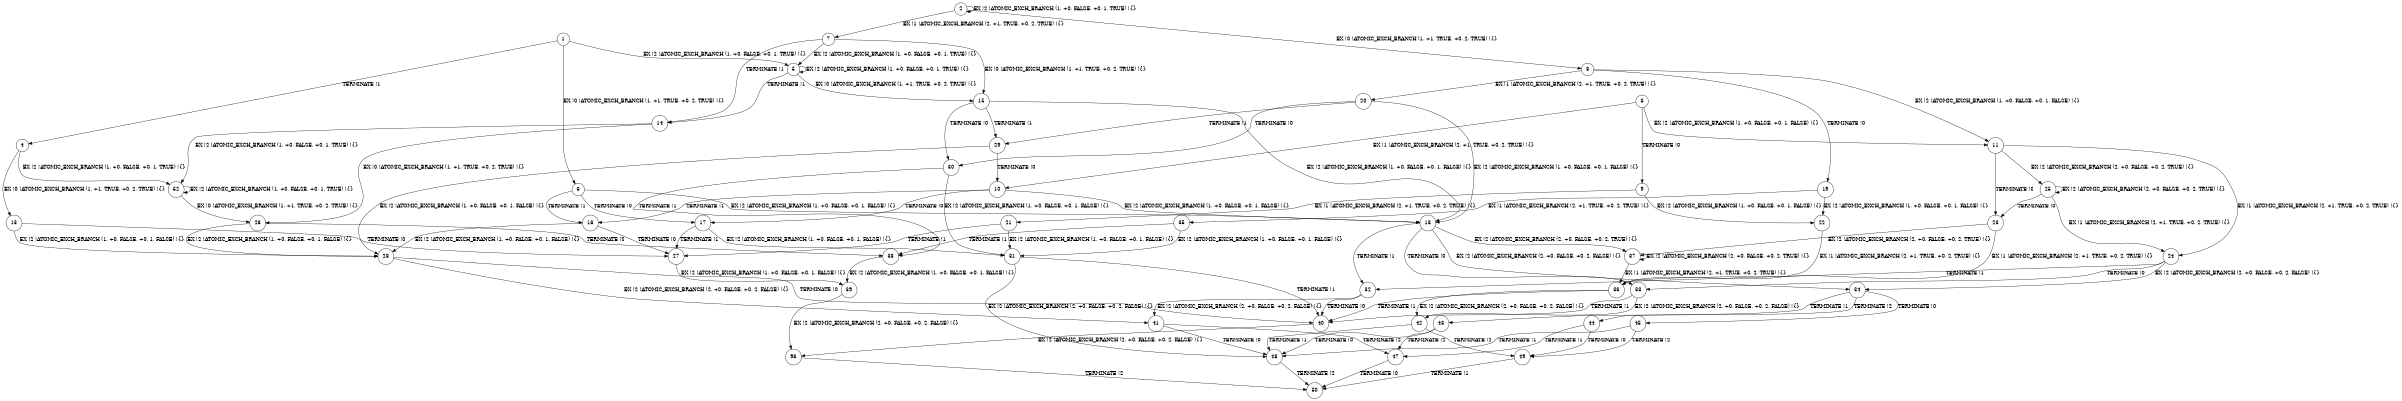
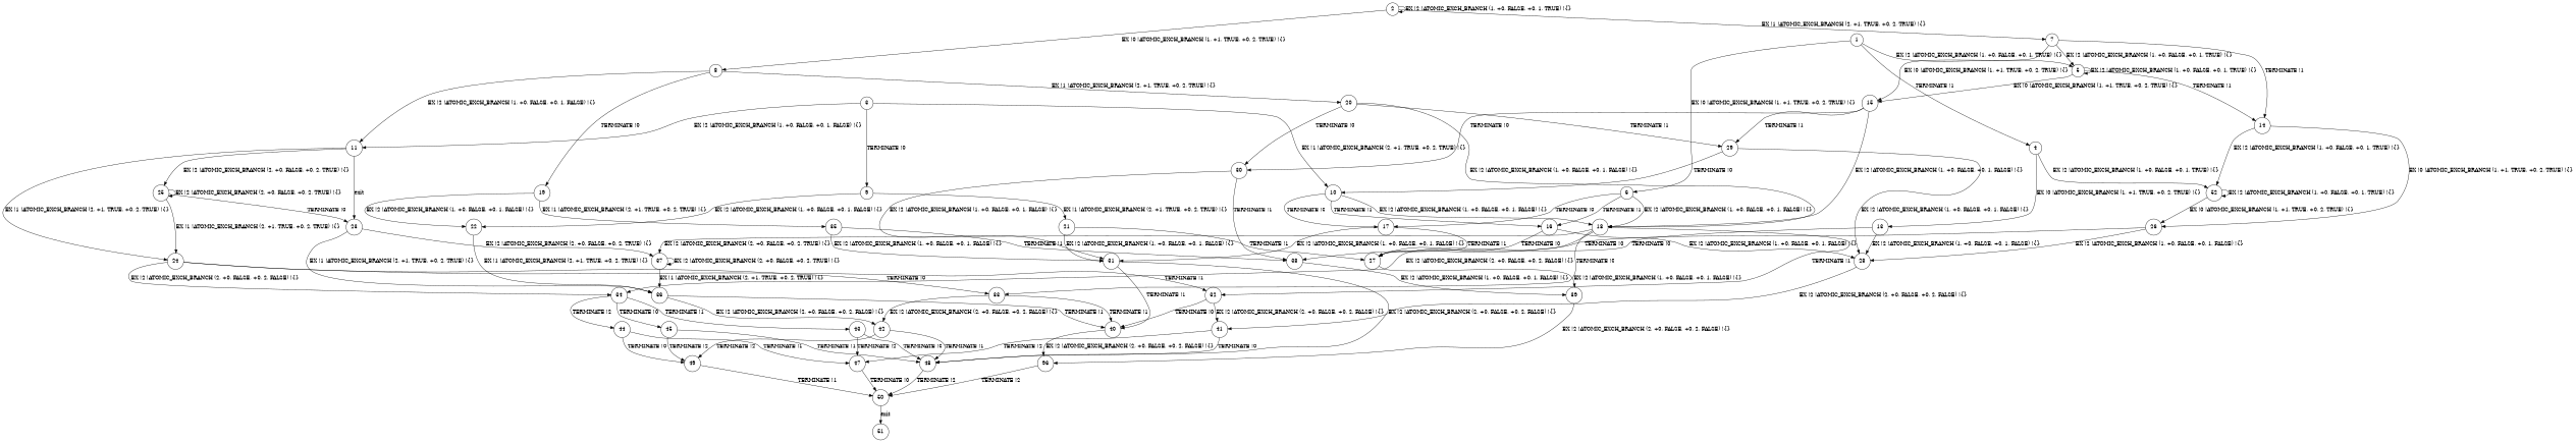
  digraph {
    node [shape=circle]
    1
    4
    5
    6
    2
    7
    8
    3
    9
    10
    11
    n12 [label=52]
    13
    14
    15
    16
    17
    18
    19
    20
    21
    22
    23
    24
    25
    26
    27
    28
    29
    30
    31
    32
    33
    34
    37
    35
    36
    38
    39
    40
    41
    48
    42
    43
    44
    45
    n47 [label=96]
    47
    49
    50
+   51
    1 -> 4 [label="TERMINATE !1"]
    1 -> 5 [label="EX !2 !ATOMIC_EXCH_BRANCH (1, +0, FALSE, +0, 1, TRUE) !{}"]
    1 -> 6 [label="EX !0 !ATOMIC_EXCH_BRANCH (1, +1, TRUE, +0, 2, TRUE) !{}"]
    4 -> n12 [label="EX !2 !ATOMIC_EXCH_BRANCH (1, +0, FALSE, +0, 1, TRUE) !{}"]
    4 -> 13 [label="EX !0 !ATOMIC_EXCH_BRANCH (1, +1, TRUE, +0, 2, TRUE) !{}"]
    5 -> 5 [label="EX !2 !ATOMIC_EXCH_BRANCH (1, +0, FALSE, +0, 1, TRUE) !{}"]
    5 -> 14 [label="TERMINATE !1"]
    5 -> 15 [label="EX !0 !ATOMIC_EXCH_BRANCH (1, +1, TRUE, +0, 2, TRUE) !{}"]
    6 -> 16 [label="TERMINATE !1"]
    6 -> 17 [label="TERMINATE !0"]
    6 -> 18 [label="EX !2 !ATOMIC_EXCH_BRANCH (1, +0, FALSE, +0, 1, FALSE) !{}"]
    2 -> 2 [label="EX !2 !ATOMIC_EXCH_BRANCH (1, +0, FALSE, +0, 1, TRUE) !{}"]
    2 -> 7 [label="EX !1 !ATOMIC_EXCH_BRANCH (2, +1, TRUE, +0, 2, TRUE) !{}"]
    2 -> 8 [label="EX !0 !ATOMIC_EXCH_BRANCH (1, +1, TRUE, +0, 2, TRUE) !{}"]
    7 -> 5 [label="EX !2 !ATOMIC_EXCH_BRANCH (1, +0, FALSE, +0, 1, TRUE) !{}"]
    7 -> 14 [label="TERMINATE !1"]
    7 -> 15 [label="EX !0 !ATOMIC_EXCH_BRANCH (1, +1, TRUE, +0, 2, TRUE) !{}"]
    8 -> 11 [label="EX !2 !ATOMIC_EXCH_BRANCH (1, +0, FALSE, +0, 1, FALSE) !{}"]
    8 -> 19 [label="TERMINATE !0"]
    8 -> 20 [label="EX !1 !ATOMIC_EXCH_BRANCH (2, +1, TRUE, +0, 2, TRUE) !{}"]
    3 -> 9 [label="TERMINATE !0"]
    3 -> 10 [label="EX !1 !ATOMIC_EXCH_BRANCH (2, +1, TRUE, +0, 2, TRUE) !{}"]
    3 -> 11 [label="EX !2 !ATOMIC_EXCH_BRANCH (1, +0, FALSE, +0, 1, FALSE) !{}"]
    9 -> 21 [label="EX !1 !ATOMIC_EXCH_BRANCH (2, +1, TRUE, +0, 2, TRUE) !{}"]
    9 -> 22 [label="EX !2 !ATOMIC_EXCH_BRANCH (1, +0, FALSE, +0, 1, FALSE) !{}"]
    10 -> 16 [label="TERMINATE !1"]
    10 -> 17 [label="TERMINATE !0"]
    10 -> 18 [label="EX !2 !ATOMIC_EXCH_BRANCH (1, +0, FALSE, +0, 1, FALSE) !{}"]
-   11 -> 23 [label="TERMINATE !0"]
+   11 -> 23 [label=exit]
    11 -> 24 [label="EX !1 !ATOMIC_EXCH_BRANCH (2, +1, TRUE, +0, 2, TRUE) !{}"]
    11 -> 25 [label="EX !2 !ATOMIC_EXCH_BRANCH (2, +0, FALSE, +0, 2, TRUE) !{}"]
    n12 -> n12 [label="EX !2 !ATOMIC_EXCH_BRANCH (1, +0, FALSE, +0, 1, TRUE) !{}"]
    n12 -> 26 [label="EX !0 !ATOMIC_EXCH_BRANCH (1, +1, TRUE, +0, 2, TRUE) !{}"]
    13 -> 27 [label="TERMINATE !0"]
    13 -> 28 [label="EX !2 !ATOMIC_EXCH_BRANCH (1, +0, FALSE, +0, 1, FALSE) !{}"]
    14 -> n12 [label="EX !2 !ATOMIC_EXCH_BRANCH (1, +0, FALSE, +0, 1, TRUE) !{}"]
    14 -> 26 [label="EX !0 !ATOMIC_EXCH_BRANCH (1, +1, TRUE, +0, 2, TRUE) !{}"]
    15 -> 18 [label="EX !2 !ATOMIC_EXCH_BRANCH (1, +0, FALSE, +0, 1, FALSE) !{}"]
    15 -> 29 [label="TERMINATE !1"]
    15 -> 30 [label="TERMINATE !0"]
    16 -> 27 [label="TERMINATE !0"]
    16 -> 28 [label="EX !2 !ATOMIC_EXCH_BRANCH (1, +0, FALSE, +0, 1, FALSE) !{}"]
    17 -> 27 [label="TERMINATE !1"]
    17 -> 31 [label="EX !2 !ATOMIC_EXCH_BRANCH (1, +0, FALSE, +0, 1, FALSE) !{}"]
    18 -> 32 [label="TERMINATE !1"]
    18 -> 33 [label="TERMINATE !0"]
    18 -> 34 [label="EX !2 !ATOMIC_EXCH_BRANCH (2, +0, FALSE, +0, 2, FALSE) !{}"]
    18 -> 37 [label="EX !2 !ATOMIC_EXCH_BRANCH (2, +0, FALSE, +0, 2, TRUE) !{}"]
    19 -> 22 [label="EX !2 !ATOMIC_EXCH_BRANCH (1, +0, FALSE, +0, 1, FALSE) !{}"]
    19 -> 35 [label="EX !1 !ATOMIC_EXCH_BRANCH (2, +1, TRUE, +0, 2, TRUE) !{}"]
    20 -> 18 [label="EX !2 !ATOMIC_EXCH_BRANCH (1, +0, FALSE, +0, 1, FALSE) !{}"]
    20 -> 29 [label="TERMINATE !1"]
    20 -> 30 [label="TERMINATE !0"]
    21 -> 27 [label="TERMINATE !1"]
    21 -> 31 [label="EX !2 !ATOMIC_EXCH_BRANCH (1, +0, FALSE, +0, 1, FALSE) !{}"]
    22 -> 36 [label="EX !1 !ATOMIC_EXCH_BRANCH (2, +1, TRUE, +0, 2, TRUE) !{}"]
    23 -> 37 [label="EX !2 !ATOMIC_EXCH_BRANCH (2, +0, FALSE, +0, 2, TRUE) !{}"]
    23 -> 36 [label="EX !1 !ATOMIC_EXCH_BRANCH (2, +1, TRUE, +0, 2, TRUE) !{}"]
    24 -> 32 [label="TERMINATE !1"]
    24 -> 33 [label="TERMINATE !0"]
    24 -> 34 [label="EX !2 !ATOMIC_EXCH_BRANCH (2, +0, FALSE, +0, 2, FALSE) !{}"]
    25 -> 23 [label="TERMINATE !0"]
    25 -> 24 [label="EX !1 !ATOMIC_EXCH_BRANCH (2, +1, TRUE, +0, 2, TRUE) !{}"]
    25 -> 25 [label="EX !2 !ATOMIC_EXCH_BRANCH (2, +0, FALSE, +0, 2, TRUE) !{}"]
    26 -> 28 [label="EX !2 !ATOMIC_EXCH_BRANCH (1, +0, FALSE, +0, 1, FALSE) !{}"]
    26 -> 38 [label="TERMINATE !0"]
    27 -> 39 [label="EX !2 !ATOMIC_EXCH_BRANCH (1, +0, FALSE, +0, 1, FALSE) !{}"]
-   28 -> 40 [label="TERMINATE !0"]
    28 -> 41 [label="EX !2 !ATOMIC_EXCH_BRANCH (2, +0, FALSE, +0, 2, FALSE) !{}"]
    29 -> 10 [label="TERMINATE !0"]
    29 -> 28 [label="EX !2 !ATOMIC_EXCH_BRANCH (1, +0, FALSE, +0, 1, FALSE) !{}"]
    30 -> 31 [label="EX !2 !ATOMIC_EXCH_BRANCH (1, +0, FALSE, +0, 1, FALSE) !{}"]
    30 -> 38 [label="TERMINATE !1"]
    31 -> 40 [label="TERMINATE !1"]
    31 -> 48 [label="EX !2 !ATOMIC_EXCH_BRANCH (2, +0, FALSE, +0, 2, FALSE) !{}"]
    32 -> 40 [label="TERMINATE !0"]
    32 -> 41 [label="EX !2 !ATOMIC_EXCH_BRANCH (2, +0, FALSE, +0, 2, FALSE) !{}"]
    33 -> 40 [label="TERMINATE !1"]
    33 -> 42 [label="EX !2 !ATOMIC_EXCH_BRANCH (2, +0, FALSE, +0, 2, FALSE) !{}"]
    34 -> 43 [label="TERMINATE !1"]
    34 -> 44 [label="TERMINATE !2"]
    34 -> 45 [label="TERMINATE !0"]
    37 -> 37 [label="EX !2 !ATOMIC_EXCH_BRANCH (2, +0, FALSE, +0, 2, TRUE) !{}"]
    37 -> 36 [label="EX !1 !ATOMIC_EXCH_BRANCH (2, +1, TRUE, +0, 2, TRUE) !{}"]
    35 -> 31 [label="EX !2 !ATOMIC_EXCH_BRANCH (1, +0, FALSE, +0, 1, FALSE) !{}"]
    35 -> 38 [label="TERMINATE !1"]
    36 -> 40 [label="TERMINATE !1"]
    36 -> 42 [label="EX !2 !ATOMIC_EXCH_BRANCH (2, +0, FALSE, +0, 2, FALSE) !{}"]
    38 -> 39 [label="EX !2 !ATOMIC_EXCH_BRANCH (1, +0, FALSE, +0, 1, FALSE) !{}"]
    39 -> n47 [label="EX !2 !ATOMIC_EXCH_BRANCH (2, +0, FALSE, +0, 2, FALSE) !{}"]
    40 -> n47 [label="EX !2 !ATOMIC_EXCH_BRANCH (2, +0, FALSE, +0, 2, FALSE) !{}"]
    41 -> 48 [label="TERMINATE !0"]
    41 -> 47 [label="TERMINATE !2"]
    48 -> 50 [label="TERMINATE !2"]
    42 -> 48 [label="TERMINATE !1"]
    42 -> 49 [label="TERMINATE !2"]
    43 -> 48 [label="TERMINATE !0"]
    43 -> 47 [label="TERMINATE !2"]
    44 -> 47 [label="TERMINATE !1"]
    44 -> 49 [label="TERMINATE !0"]
    45 -> 48 [label="TERMINATE !1"]
    45 -> 49 [label="TERMINATE !2"]
    n47 -> 50 [label="TERMINATE !2"]
    47 -> 50 [label="TERMINATE !0"]
    49 -> 50 [label="TERMINATE !1"]
+   50 -> 51 [label=exit]
  }
